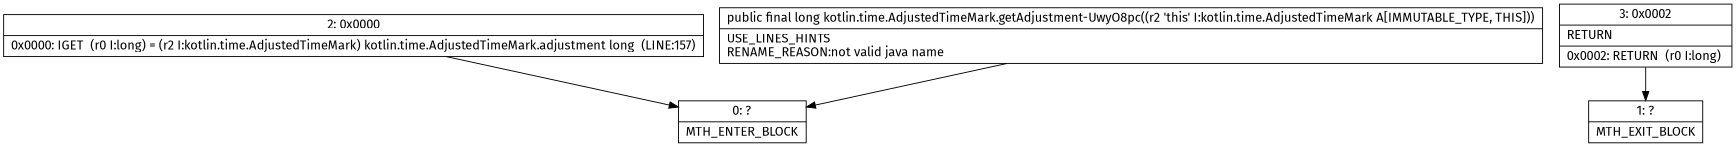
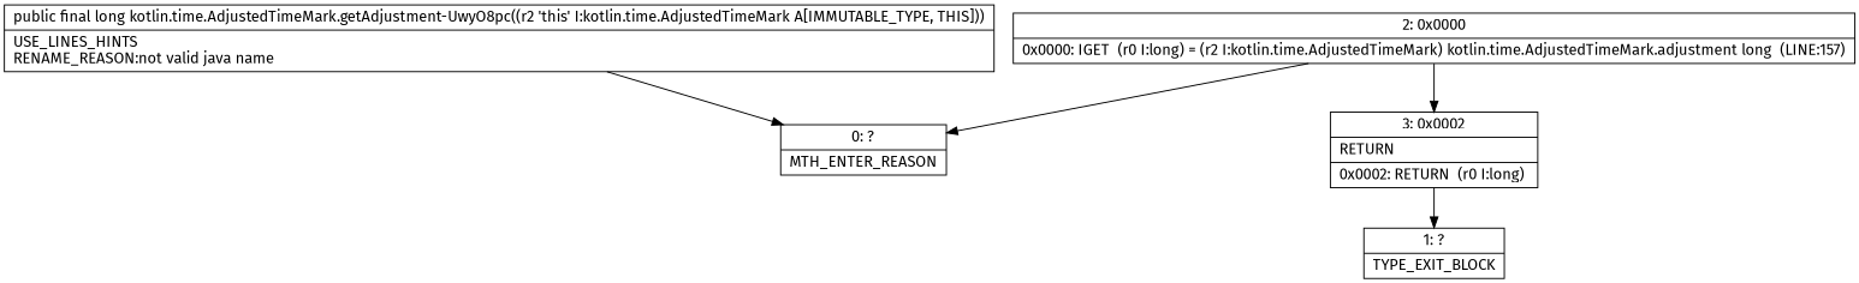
  digraph {
    fontname="Fira Sans"
    node [fontname="Fira Sans" shape=record]
    edge [fontname="Fira Sans"]
-   n1 [label="{0\:\ ?|MTH_ENTER_BLOCK\l}"]
+   n1 [label="{0\:\ ?|MTH_ENTER_REASON\l}"]
    n2 [label="{2\:\ 0x0000|0x0000: IGET  (r0 I:long) = (r2 I:kotlin.time.AdjustedTimeMark) kotlin.time.AdjustedTimeMark.adjustment long  (LINE:157)\l}"]
    n3 [label="{3\:\ 0x0002|RETURN\l|0x0002: RETURN  (r0 I:long) \l}"]
-   n4 [label="{1\:\ ?|MTH_EXIT_BLOCK\l}"]
+   n4 [label="{1\:\ ?|TYPE_EXIT_BLOCK\l}"]
    n5 [label="{public final long kotlin.time.AdjustedTimeMark.getAdjustment\-UwyO8pc((r2 'this' I:kotlin.time.AdjustedTimeMark A[IMMUTABLE_TYPE, THIS]))  | USE_LINES_HINTS\lRENAME_REASON:not valid java name\l}"]
    n2 -> n1
+   n2 -> n3
    n3 -> n4
    n5 -> n1
  }
